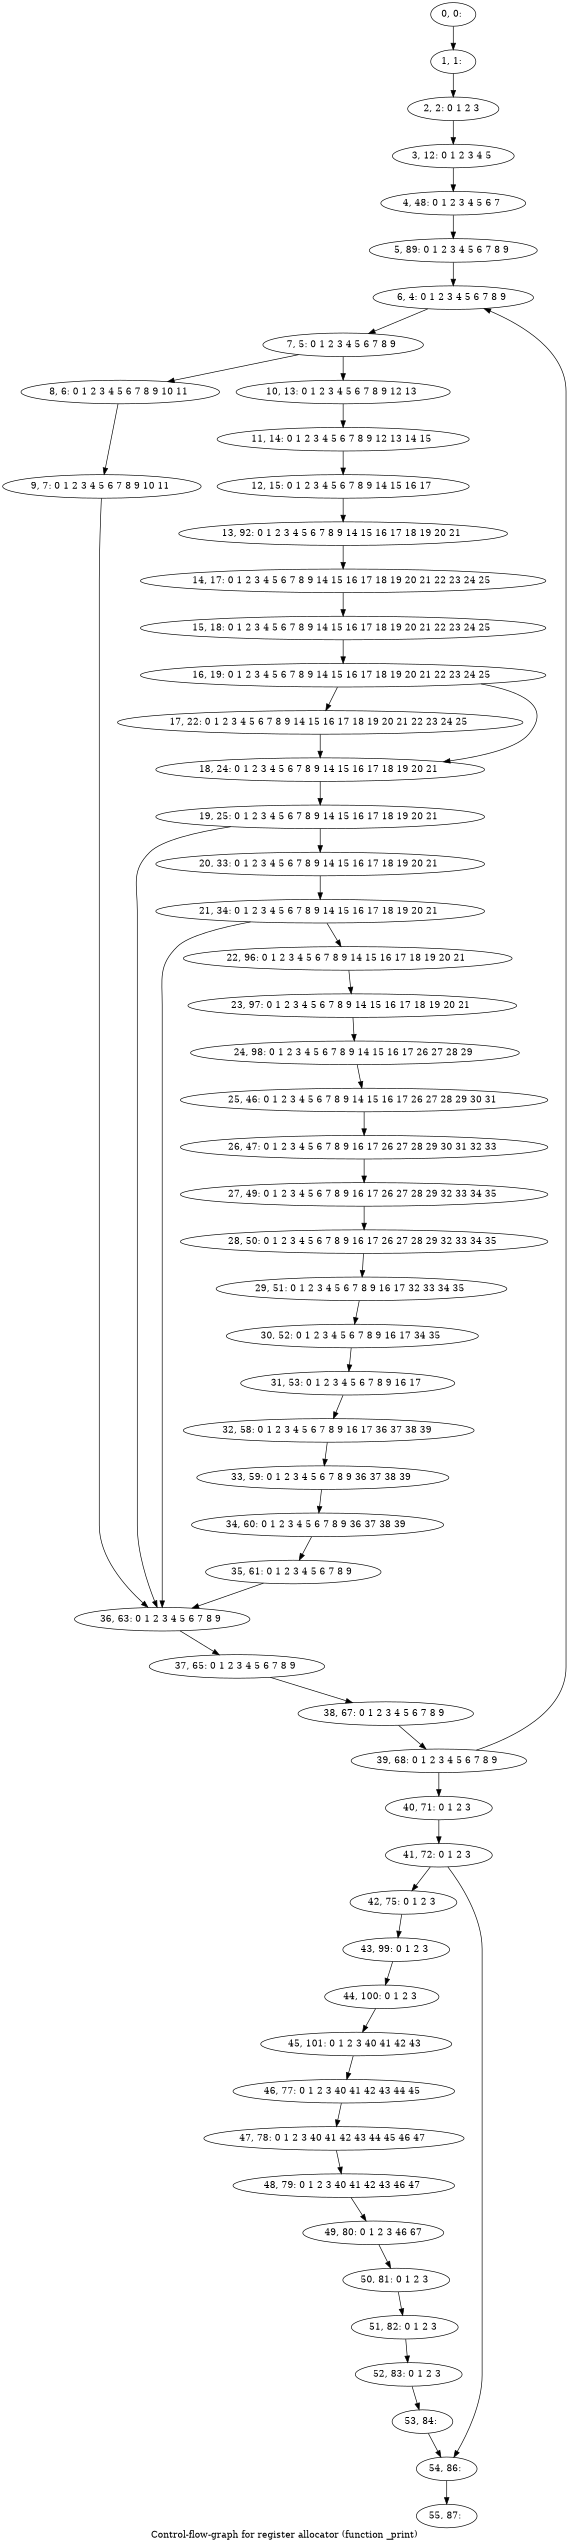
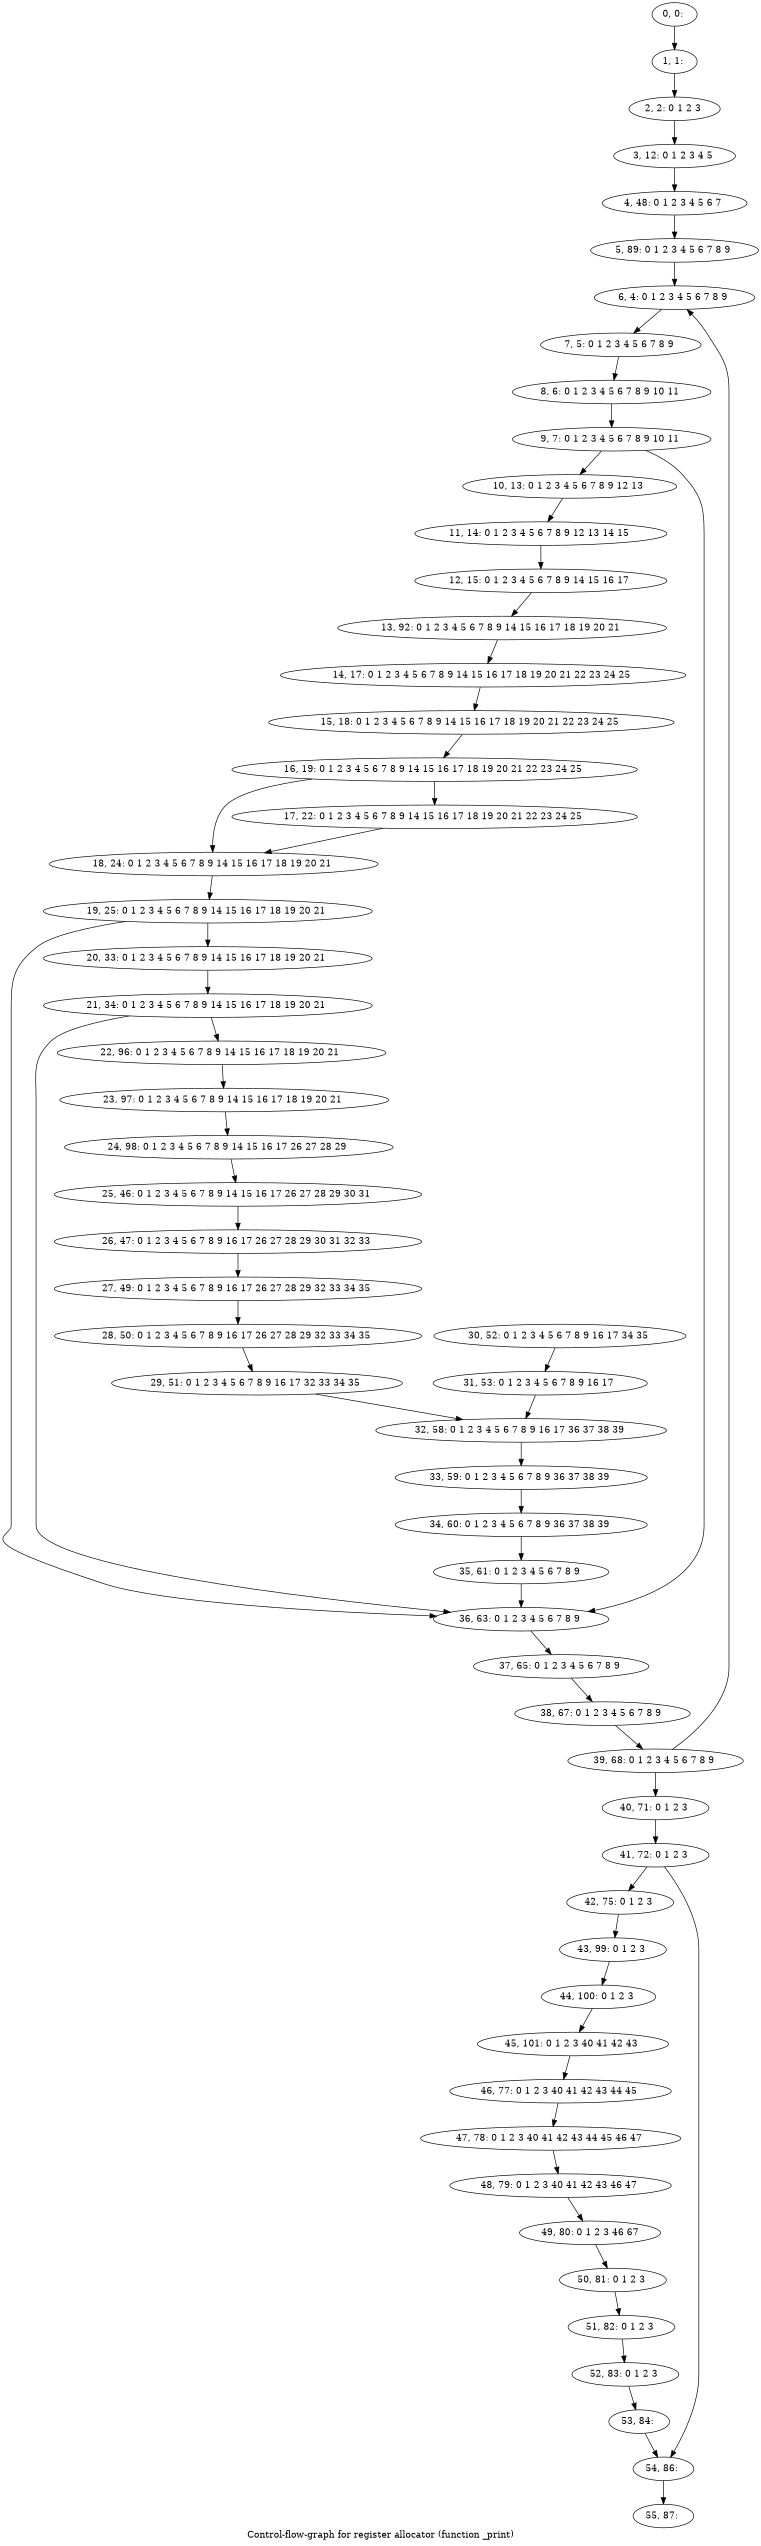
  digraph {
    fontname="DejaVu Serif"
    label="Control-flow-graph for register allocator (function _print)"
    node [fontname="DejaVu Serif"]
    edge [fontname="DejaVu Serif"]
    n1 [label="0, 0: "]
    n2 [label="1, 1: "]
    n3 [label="2, 2: 0 1 2 3 "]
    n4 [label="3, 12: 0 1 2 3 4 5 "]
    n5 [label="4, 48: 0 1 2 3 4 5 6 7 "]
    n6 [label="5, 89: 0 1 2 3 4 5 6 7 8 9 "]
    n7 [label="6, 4: 0 1 2 3 4 5 6 7 8 9 "]
    n8 [label="7, 5: 0 1 2 3 4 5 6 7 8 9 "]
    n9 [label="8, 6: 0 1 2 3 4 5 6 7 8 9 10 11 "]
    n10 [label="9, 7: 0 1 2 3 4 5 6 7 8 9 10 11 "]
    n11 [label="10, 13: 0 1 2 3 4 5 6 7 8 9 12 13 "]
    n12 [label="36, 63: 0 1 2 3 4 5 6 7 8 9 "]
    n13 [label="11, 14: 0 1 2 3 4 5 6 7 8 9 12 13 14 15 "]
    n14 [label="37, 65: 0 1 2 3 4 5 6 7 8 9 "]
    n15 [label="12, 15: 0 1 2 3 4 5 6 7 8 9 14 15 16 17 "]
    n16 [label="13, 92: 0 1 2 3 4 5 6 7 8 9 14 15 16 17 18 19 20 21 "]
    n17 [label="14, 17: 0 1 2 3 4 5 6 7 8 9 14 15 16 17 18 19 20 21 22 23 24 25 "]
    n18 [label="15, 18: 0 1 2 3 4 5 6 7 8 9 14 15 16 17 18 19 20 21 22 23 24 25 "]
    n19 [label="16, 19: 0 1 2 3 4 5 6 7 8 9 14 15 16 17 18 19 20 21 22 23 24 25 "]
    n20 [label="17, 22: 0 1 2 3 4 5 6 7 8 9 14 15 16 17 18 19 20 21 22 23 24 25 "]
    n21 [label="18, 24: 0 1 2 3 4 5 6 7 8 9 14 15 16 17 18 19 20 21 "]
    n22 [label="19, 25: 0 1 2 3 4 5 6 7 8 9 14 15 16 17 18 19 20 21 "]
    n23 [label="20, 33: 0 1 2 3 4 5 6 7 8 9 14 15 16 17 18 19 20 21 "]
    n24 [label="21, 34: 0 1 2 3 4 5 6 7 8 9 14 15 16 17 18 19 20 21 "]
    n25 [label="22, 96: 0 1 2 3 4 5 6 7 8 9 14 15 16 17 18 19 20 21 "]
    n26 [label="23, 97: 0 1 2 3 4 5 6 7 8 9 14 15 16 17 18 19 20 21 "]
    n27 [label="24, 98: 0 1 2 3 4 5 6 7 8 9 14 15 16 17 26 27 28 29 "]
    n28 [label="25, 46: 0 1 2 3 4 5 6 7 8 9 14 15 16 17 26 27 28 29 30 31 "]
    n29 [label="26, 47: 0 1 2 3 4 5 6 7 8 9 16 17 26 27 28 29 30 31 32 33 "]
    n30 [label="27, 49: 0 1 2 3 4 5 6 7 8 9 16 17 26 27 28 29 32 33 34 35 "]
    n31 [label="28, 50: 0 1 2 3 4 5 6 7 8 9 16 17 26 27 28 29 32 33 34 35 "]
    n32 [label="29, 51: 0 1 2 3 4 5 6 7 8 9 16 17 32 33 34 35 "]
    n33 [label="30, 52: 0 1 2 3 4 5 6 7 8 9 16 17 34 35 "]
    n34 [label="31, 53: 0 1 2 3 4 5 6 7 8 9 16 17 "]
    n35 [label="32, 58: 0 1 2 3 4 5 6 7 8 9 16 17 36 37 38 39 "]
    n36 [label="33, 59: 0 1 2 3 4 5 6 7 8 9 36 37 38 39 "]
    n37 [label="34, 60: 0 1 2 3 4 5 6 7 8 9 36 37 38 39 "]
    n38 [label="35, 61: 0 1 2 3 4 5 6 7 8 9 "]
    n39 [label="38, 67: 0 1 2 3 4 5 6 7 8 9 "]
    n40 [label="39, 68: 0 1 2 3 4 5 6 7 8 9 "]
    n41 [label="40, 71: 0 1 2 3 "]
    n42 [label="41, 72: 0 1 2 3 "]
    n43 [label="42, 75: 0 1 2 3 "]
    n44 [label="54, 86: "]
    n45 [label="43, 99: 0 1 2 3 "]
    n46 [label="55, 87: "]
    n47 [label="44, 100: 0 1 2 3 "]
    n48 [label="45, 101: 0 1 2 3 40 41 42 43 "]
    n49 [label="46, 77: 0 1 2 3 40 41 42 43 44 45 "]
    n50 [label="47, 78: 0 1 2 3 40 41 42 43 44 45 46 47 "]
    n51 [label="48, 79: 0 1 2 3 40 41 42 43 46 47 "]
    n52 [label="49, 80: 0 1 2 3 46 67"]
    n53 [label="50, 81: 0 1 2 3 "]
    n54 [label="51, 82: 0 1 2 3 "]
    n55 [label="52, 83: 0 1 2 3 "]
    n56 [label="53, 84: "]
    n1 -> n2
    n2 -> n3
    n3 -> n4
    n4 -> n5
    n5 -> n6
    n6 -> n7
    n7 -> n8
    n8 -> n9
    n9 -> n10
-   n8 -> n11
+   n10 -> n11
    n10 -> n12
    n11 -> n13
    n12 -> n14
    n13 -> n15
    n14 -> n39
    n15 -> n16
    n16 -> n17
    n17 -> n18
    n18 -> n19
    n19 -> n20
    n19 -> n21
    n20 -> n21
    n21 -> n22
    n22 -> n12
    n22 -> n23
    n23 -> n24
    n24 -> n12
    n24 -> n25
    n25 -> n26
    n26 -> n27
    n27 -> n28
    n28 -> n29
    n29 -> n30
    n30 -> n31
    n31 -> n32
-   n32 -> n33
+   n32 -> n35
    n33 -> n34
    n34 -> n35
    n35 -> n36
    n36 -> n37
    n37 -> n38
    n38 -> n12
    n39 -> n40
    n40 -> n7
    n40 -> n41
    n41 -> n42
    n42 -> n43
    n42 -> n44
    n43 -> n45
    n44 -> n46
    n45 -> n47
    n47 -> n48
    n48 -> n49
    n49 -> n50
    n50 -> n51
    n51 -> n52
    n52 -> n53
    n53 -> n54
    n54 -> n55
    n55 -> n56
    n56 -> n44
  }
